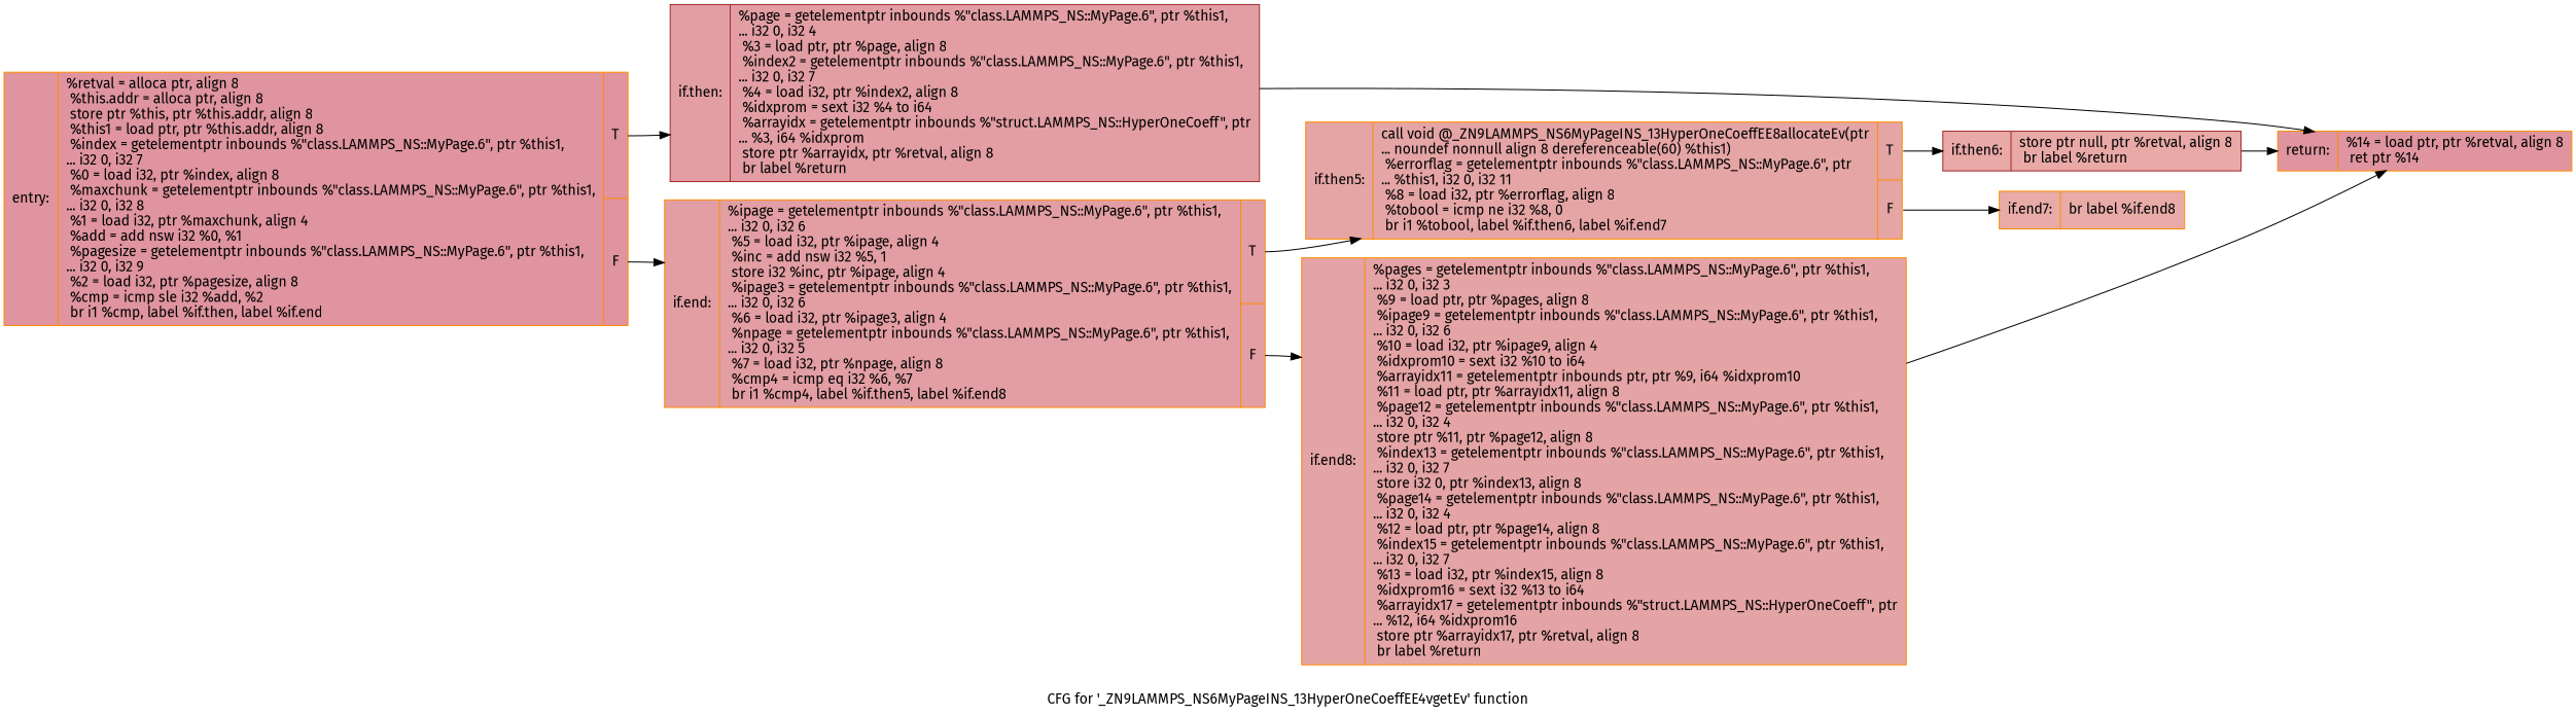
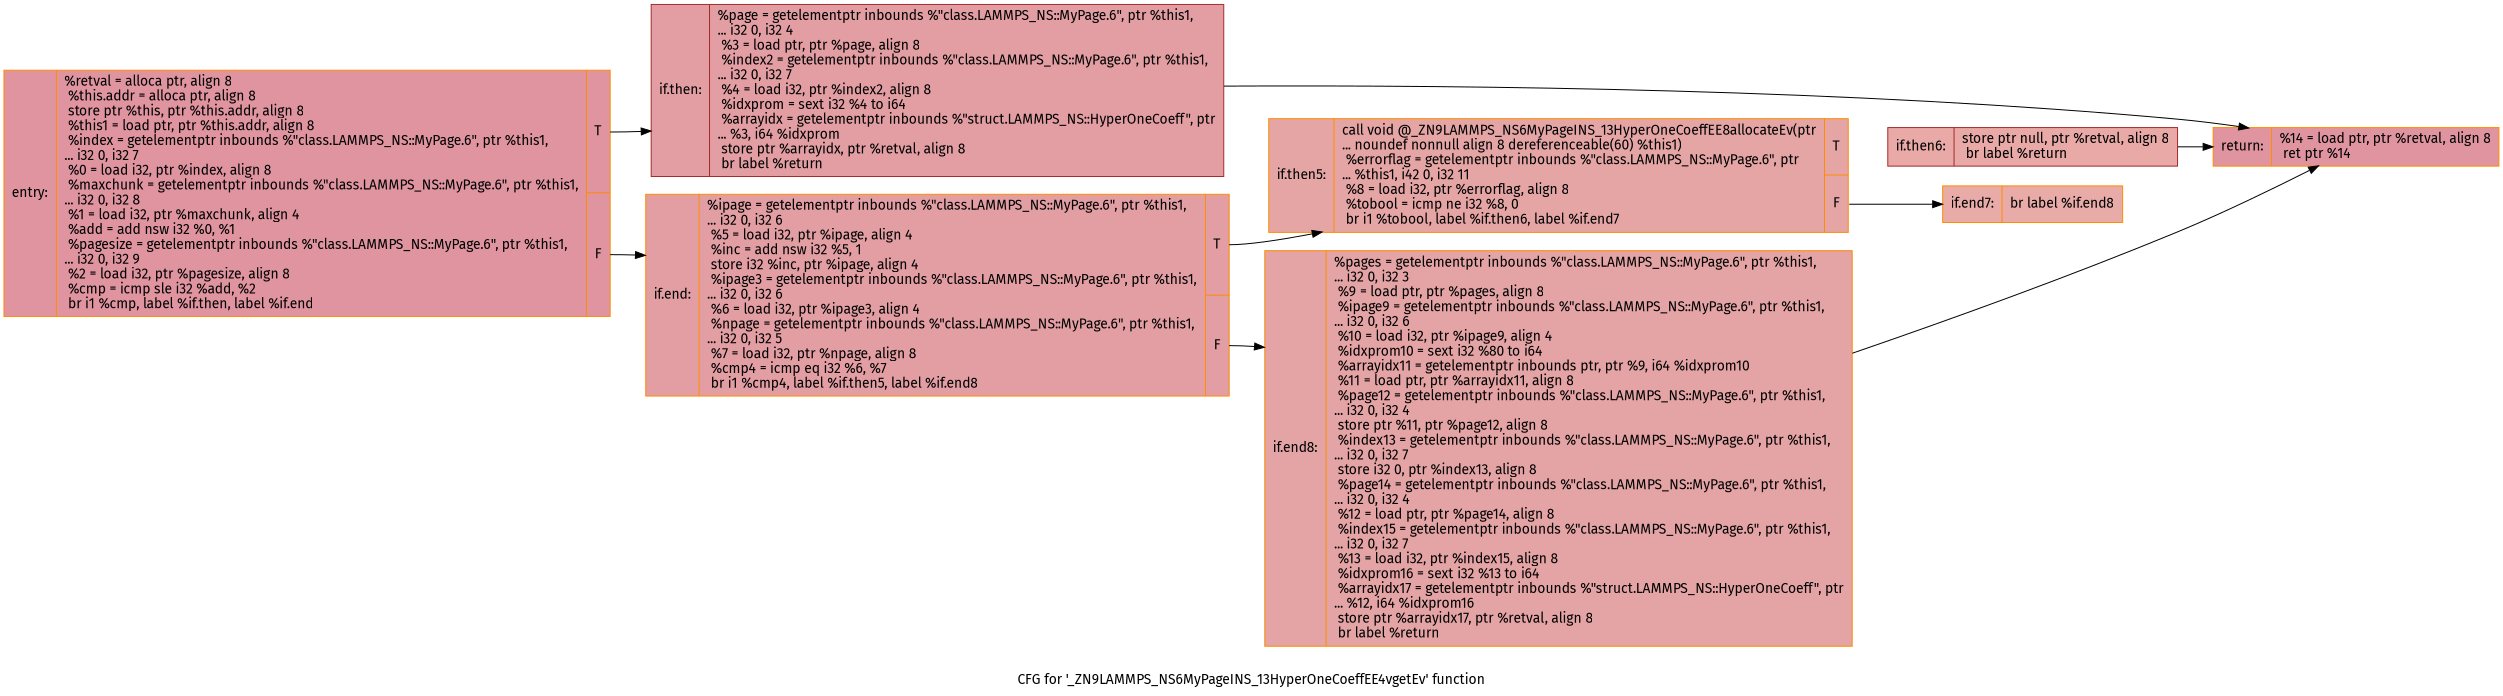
  digraph {
    fontname="Fira Sans"
    label="CFG for '_ZN9LAMMPS_NS6MyPageINS_13HyperOneCoeffEE4vgetEv' function"
    rankdir=LR
    node [color=darkorange fillcolor="#b70d2870" fontname="Fira Sans" shape=record style=filled]
    edge [fontname="Fira Sans"]
    n1 [label="{entry:\l|  %retval = alloca ptr, align 8\l  %this.addr = alloca ptr, align 8\l  store ptr %this, ptr %this.addr, align 8\l  %this1 = load ptr, ptr %this.addr, align 8\l  %index = getelementptr inbounds %\"class.LAMMPS_NS::MyPage.6\", ptr %this1,\l... i32 0, i32 7\l  %0 = load i32, ptr %index, align 8\l  %maxchunk = getelementptr inbounds %\"class.LAMMPS_NS::MyPage.6\", ptr %this1,\l... i32 0, i32 8\l  %1 = load i32, ptr %maxchunk, align 4\l  %add = add nsw i32 %0, %1\l  %pagesize = getelementptr inbounds %\"class.LAMMPS_NS::MyPage.6\", ptr %this1,\l... i32 0, i32 9\l  %2 = load i32, ptr %pagesize, align 8\l  %cmp = icmp sle i32 %add, %2\l  br i1 %cmp, label %if.then, label %if.end\l|{<s0>T|<s1>F}}"]
    n2 [color=brown fillcolor="#be242e70" label="{if.then:\l|  %page = getelementptr inbounds %\"class.LAMMPS_NS::MyPage.6\", ptr %this1,\l... i32 0, i32 4\l  %3 = load ptr, ptr %page, align 8\l  %index2 = getelementptr inbounds %\"class.LAMMPS_NS::MyPage.6\", ptr %this1,\l... i32 0, i32 7\l  %4 = load i32, ptr %index2, align 8\l  %idxprom = sext i32 %4 to i64\l  %arrayidx = getelementptr inbounds %\"struct.LAMMPS_NS::HyperOneCoeff\", ptr\l... %3, i64 %idxprom\l  store ptr %arrayidx, ptr %retval, align 8\l  br label %return\l}"]
    n3 [fillcolor="#be242e70" label="{if.end:\l|  %ipage = getelementptr inbounds %\"class.LAMMPS_NS::MyPage.6\", ptr %this1,\l... i32 0, i32 6\l  %5 = load i32, ptr %ipage, align 4\l  %inc = add nsw i32 %5, 1\l  store i32 %inc, ptr %ipage, align 4\l  %ipage3 = getelementptr inbounds %\"class.LAMMPS_NS::MyPage.6\", ptr %this1,\l... i32 0, i32 6\l  %6 = load i32, ptr %ipage3, align 4\l  %npage = getelementptr inbounds %\"class.LAMMPS_NS::MyPage.6\", ptr %this1,\l... i32 0, i32 5\l  %7 = load i32, ptr %npage, align 8\l  %cmp4 = icmp eq i32 %6, %7\l  br i1 %cmp4, label %if.then5, label %if.end8\l|{<s0>T|<s1>F}}"]
    n4 [label="{return:\l|  %14 = load ptr, ptr %retval, align 8\l  ret ptr %14\l}"]
-   n5 [fillcolor="#c5333470" label="{if.then5:\l|  call void @_ZN9LAMMPS_NS6MyPageINS_13HyperOneCoeffEE8allocateEv(ptr\l... noundef nonnull align 8 dereferenceable(60) %this1)\l  %errorflag = getelementptr inbounds %\"class.LAMMPS_NS::MyPage.6\", ptr\l... %this1, i32 0, i32 11\l  %8 = load i32, ptr %errorflag, align 8\l  %tobool = icmp ne i32 %8, 0\l  br i1 %tobool, label %if.then6, label %if.end7\l|{<s0>T|<s1>F}}"]
-   n6 [fillcolor="#c32e3170" label="{if.end8:\l|  %pages = getelementptr inbounds %\"class.LAMMPS_NS::MyPage.6\", ptr %this1,\l... i32 0, i32 3\l  %9 = load ptr, ptr %pages, align 8\l  %ipage9 = getelementptr inbounds %\"class.LAMMPS_NS::MyPage.6\", ptr %this1,\l... i32 0, i32 6\l  %10 = load i32, ptr %ipage9, align 4\l  %idxprom10 = sext i32 %10 to i64\l  %arrayidx11 = getelementptr inbounds ptr, ptr %9, i64 %idxprom10\l  %11 = load ptr, ptr %arrayidx11, align 8\l  %page12 = getelementptr inbounds %\"class.LAMMPS_NS::MyPage.6\", ptr %this1,\l... i32 0, i32 4\l  store ptr %11, ptr %page12, align 8\l  %index13 = getelementptr inbounds %\"class.LAMMPS_NS::MyPage.6\", ptr %this1,\l... i32 0, i32 7\l  store i32 0, ptr %index13, align 8\l  %page14 = getelementptr inbounds %\"class.LAMMPS_NS::MyPage.6\", ptr %this1,\l... i32 0, i32 4\l  %12 = load ptr, ptr %page14, align 8\l  %index15 = getelementptr inbounds %\"class.LAMMPS_NS::MyPage.6\", ptr %this1,\l... i32 0, i32 7\l  %13 = load i32, ptr %index15, align 8\l  %idxprom16 = sext i32 %13 to i64\l  %arrayidx17 = getelementptr inbounds %\"struct.LAMMPS_NS::HyperOneCoeff\", ptr\l... %12, i64 %idxprom16\l  store ptr %arrayidx17, ptr %retval, align 8\l  br label %return\l}"]
+   n5 [fillcolor="#c5333470" label="{if.then5:\l|  call void @_ZN9LAMMPS_NS6MyPageINS_13HyperOneCoeffEE8allocateEv(ptr\l... noundef nonnull align 8 dereferenceable(60) %this1)\l  %errorflag = getelementptr inbounds %\"class.LAMMPS_NS::MyPage.6\", ptr\l... %this1, i42 0, i32 11\l  %8 = load i32, ptr %errorflag, align 8\l  %tobool = icmp ne i32 %8, 0\l  br i1 %tobool, label %if.then6, label %if.end7\l|{<s0>T|<s1>F}}"]
+   n6 [fillcolor="#c32e3170" label="{if.end8:\l|  %pages = getelementptr inbounds %\"class.LAMMPS_NS::MyPage.6\", ptr %this1,\l... i32 0, i32 3\l  %9 = load ptr, ptr %pages, align 8\l  %ipage9 = getelementptr inbounds %\"class.LAMMPS_NS::MyPage.6\", ptr %this1,\l... i32 0, i32 6\l  %10 = load i32, ptr %ipage9, align 4\l  %idxprom10 = sext i32 %80 to i64\l  %arrayidx11 = getelementptr inbounds ptr, ptr %9, i64 %idxprom10\l  %11 = load ptr, ptr %arrayidx11, align 8\l  %page12 = getelementptr inbounds %\"class.LAMMPS_NS::MyPage.6\", ptr %this1,\l... i32 0, i32 4\l  store ptr %11, ptr %page12, align 8\l  %index13 = getelementptr inbounds %\"class.LAMMPS_NS::MyPage.6\", ptr %this1,\l... i32 0, i32 7\l  store i32 0, ptr %index13, align 8\l  %page14 = getelementptr inbounds %\"class.LAMMPS_NS::MyPage.6\", ptr %this1,\l... i32 0, i32 4\l  %12 = load ptr, ptr %page14, align 8\l  %index15 = getelementptr inbounds %\"class.LAMMPS_NS::MyPage.6\", ptr %this1,\l... i32 0, i32 7\l  %13 = load i32, ptr %index15, align 8\l  %idxprom16 = sext i32 %13 to i64\l  %arrayidx17 = getelementptr inbounds %\"struct.LAMMPS_NS::HyperOneCoeff\", ptr\l... %12, i64 %idxprom16\l  store ptr %arrayidx17, ptr %retval, align 8\l  br label %return\l}"]
    n7 [color=brown fillcolor="#ca3b3770" label="{if.then6:\l|  store ptr null, ptr %retval, align 8\l  br label %return\l}"]
    n8 [fillcolor="#cc403a70" label="{if.end7:\l|  br label %if.end8\l}"]
    n1 -> n2 [tailport=s0]
    n1 -> n3 [tailport=s1]
    n2 -> n4
    n3 -> n5 [tailport=s0]
    n3 -> n6 [tailport=s1]
-   n5 -> n7 [tailport=s0]
    n5 -> n8 [tailport=s1]
    n6 -> n4
    n7 -> n4
  }
